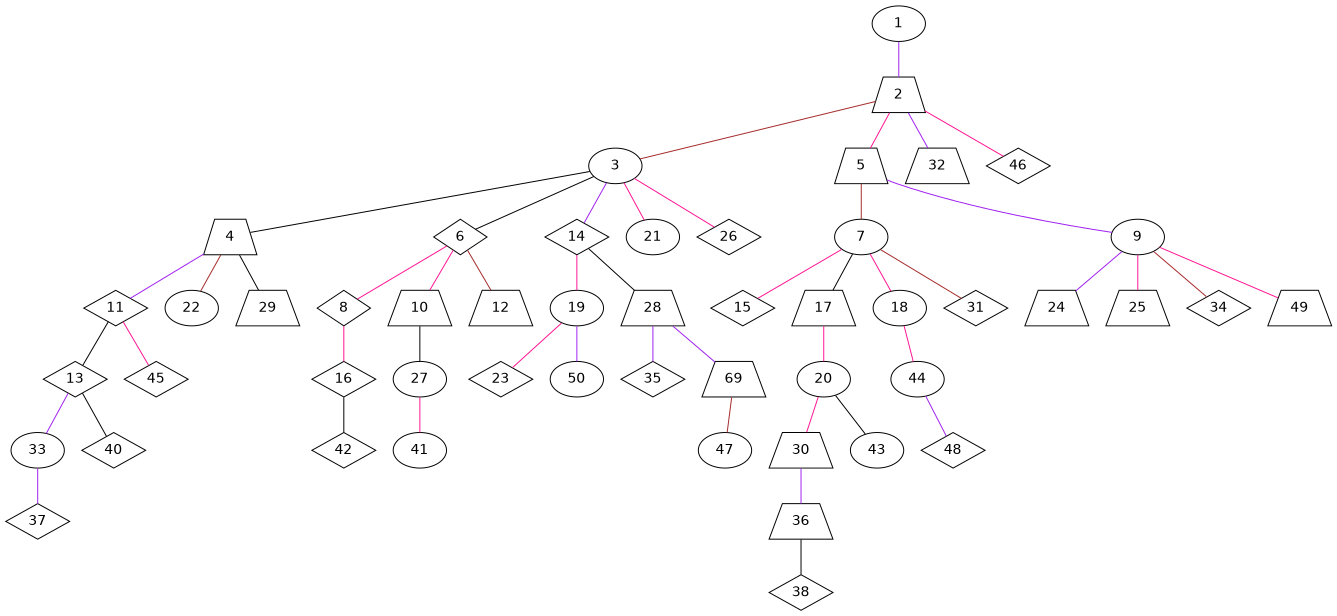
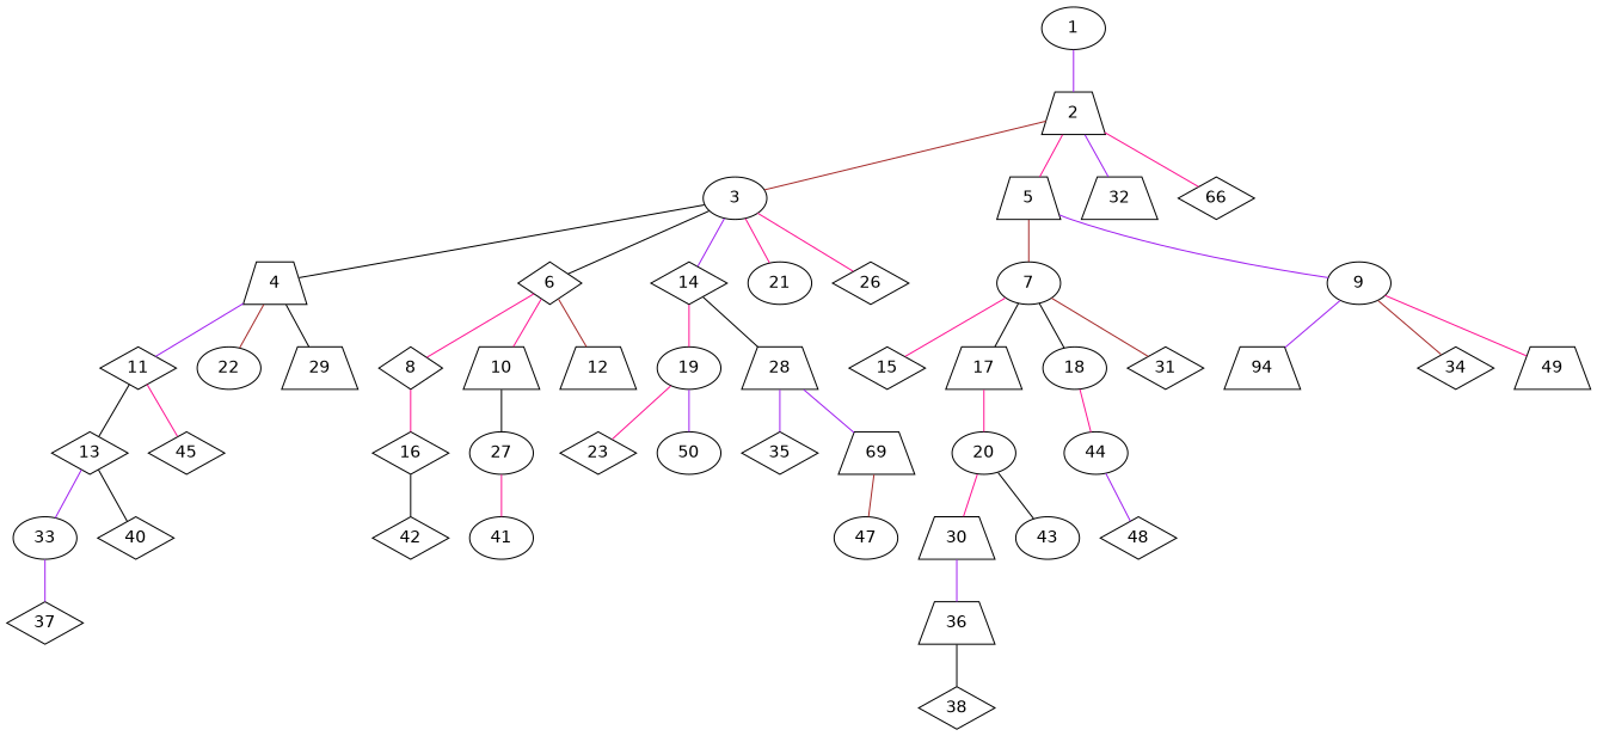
  graph {
    fontname="DejaVu Sans"
    node [fontname="DejaVu Sans" shape=diamond]
    edge [color=deeppink fontname="DejaVu Sans"]
    1 [shape=ellipse]
    2 [shape=trapezium]
    3 [shape=ellipse]
    5 [shape=trapezium]
    32 [shape=trapezium]
-   46
+   46 [label=66]
    4 [shape=trapezium]
    6
    14
    21 [shape=ellipse]
    26
    7 [shape=ellipse]
    9 [shape=ellipse]
    11
    22 [shape=ellipse]
    29 [shape=trapezium]
    8
    10 [shape=trapezium]
    12 [shape=trapezium]
    19 [shape=ellipse]
    28 [shape=trapezium]
    15
    17 [shape=trapezium]
    18 [shape=ellipse]
    31
-   24 [shape=trapezium]
-   25 [shape=trapezium]
+   24 [shape=trapezium label=94]
    34
    49 [shape=trapezium]
    13
    45
    16
    27 [shape=ellipse]
    23
    50 [shape=ellipse]
    35
    n37 [label=69 shape=trapezium]
    33 [shape=ellipse]
    40
    20 [shape=ellipse]
    44 [shape=ellipse]
    42
    41 [shape=ellipse]
    30 [shape=trapezium]
    43 [shape=ellipse]
    48
    37
    47 [shape=ellipse]
    36 [shape=trapezium]
    38
    1 -- 2 [color=purple]
    2 -- 3 [color=brown]
    2 -- 5
    2 -- 32 [color=purple]
    2 -- 46
    3 -- 4 [color=black]
    3 -- 6 [color=black]
    3 -- 14 [color=purple]
    3 -- 21
    3 -- 26
    5 -- 7 [color=brown]
    5 -- 9 [color=purple]
    4 -- 11 [color=purple]
    4 -- 22 [color=brown]
    4 -- 29 [color=black]
    6 -- 8
    6 -- 10
    6 -- 12 [color=brown]
    14 -- 19
    14 -- 28 [color=black]
    7 -- 15
    7 -- 17 [color=black]
-   7 -- 18
+   7 -- 18 [color=black]
    7 -- 31 [color=brown]
    9 -- 24 [color=purple]
-   9 -- 25
    9 -- 34 [color=brown]
    9 -- 49
    11 -- 13 [color=black]
    11 -- 45
    8 -- 16
    10 -- 27 [color=black]
    19 -- 23
    19 -- 50 [color=purple]
    28 -- 35 [color=purple]
    28 -- n37 [color=purple]
    17 -- 20
    18 -- 44
    13 -- 33 [color=purple]
    13 -- 40 [color=black]
    16 -- 42 [color=black]
    27 -- 41
    n37 -- 47 [color=brown]
    33 -- 37 [color=purple]
    20 -- 30
    20 -- 43 [color=black]
    44 -- 48 [color=purple]
    30 -- 36 [color=purple]
    36 -- 38 [color=black]
  }
